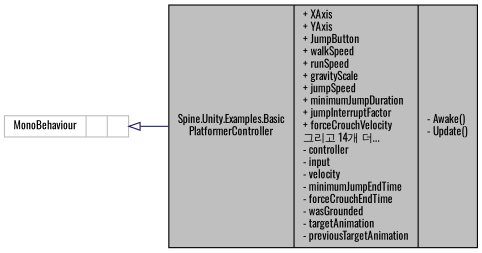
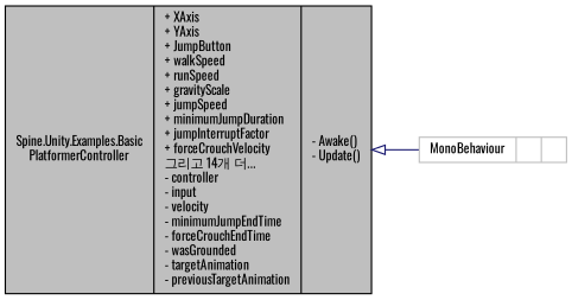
  digraph {
    rankdir=LR
    fontname=Oswald
    node [fontname=Oswald fontsize=10 shape=record style=filled]
    n1 [color=black fillcolor=grey75 fontcolor=black height=0.2 label="{Spine.Unity.Examples.Basic\lPlatformerController\n|+ XAxis\l+ YAxis\l+ JumpButton\l+ walkSpeed\l+ runSpeed\l+ gravityScale\l+ jumpSpeed\l+ minimumJumpDuration\l+ jumpInterruptFactor\l+ forceCrouchVelocity\l그리고 14개 더...\l- controller\l- input\l- velocity\l- minimumJumpEndTime\l- forceCrouchEndTime\l- wasGrounded\l- targetAnimation\l- previousTargetAnimation\l|- Awake()\l- Update()\l}" width=0.4]
    n2 [color=grey75 fillcolor=white height=0.2 label="{MonoBehaviour\n||}" width=0.4]
-   n2 -> n1 [arrowtail=onormal color=midnightblue dir=back fontname=Oswald fontsize=10 labelfontname=Helvetica labelfontsize=10 style=solid]
+   n1 -> n2 [arrowtail=onormal color=midnightblue dir=back fontname=Oswald fontsize=10 labelfontname=Helvetica labelfontsize=10 style=solid]
  }
